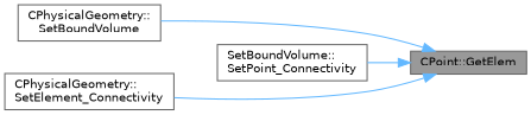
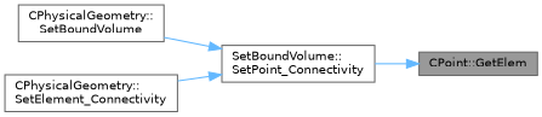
  digraph {
    rankdir=RL
    node [color=grey40 fillcolor=white fontname=Helvetica fontsize=10 shape=box style=filled]
    edge [color=steelblue1 dir=back fontname=Helvetica fontsize=10 labelfontname=Helvetica labelfontsize=10 style=solid]
    n1 [color=gray40 fillcolor=grey60 fontcolor=black height=0.2 label="CPoint::GetElem" width=0.4]
    n2 [height=0.2 label="CPhysicalGeometry::\lSetBoundVolume" width=0.4]
    n3 [height=0.2 label="CPhysicalGeometry::\lSetElement_Connectivity" width=0.4]
    n4 [height=0.2 label="SetBoundVolume::\lSetPoint_Connectivity" width=0.4]
-   n1 -> n2
-   n1 -> n3
+   n4 -> n2
+   n4 -> n3
    n1 -> n4
  }
